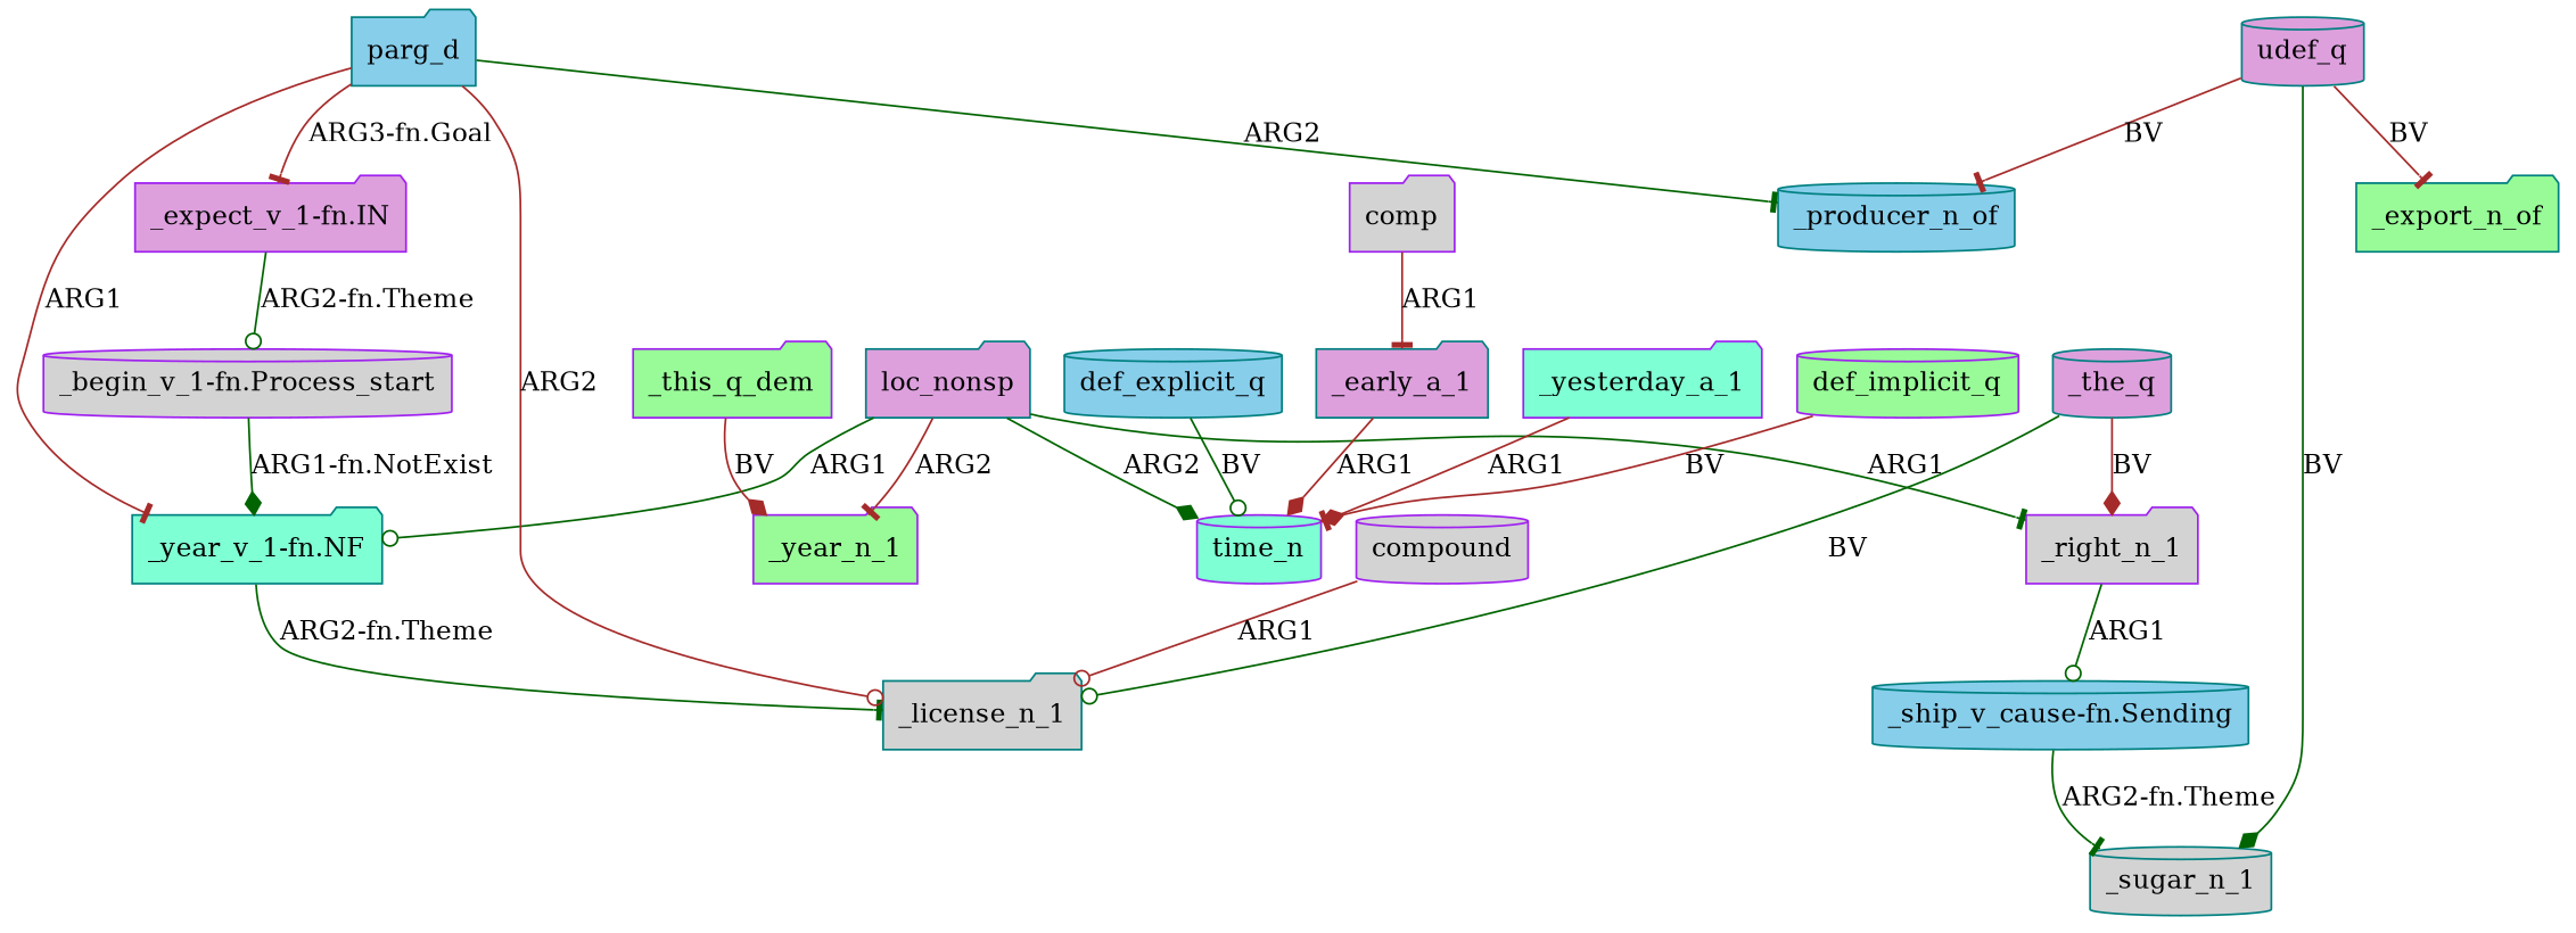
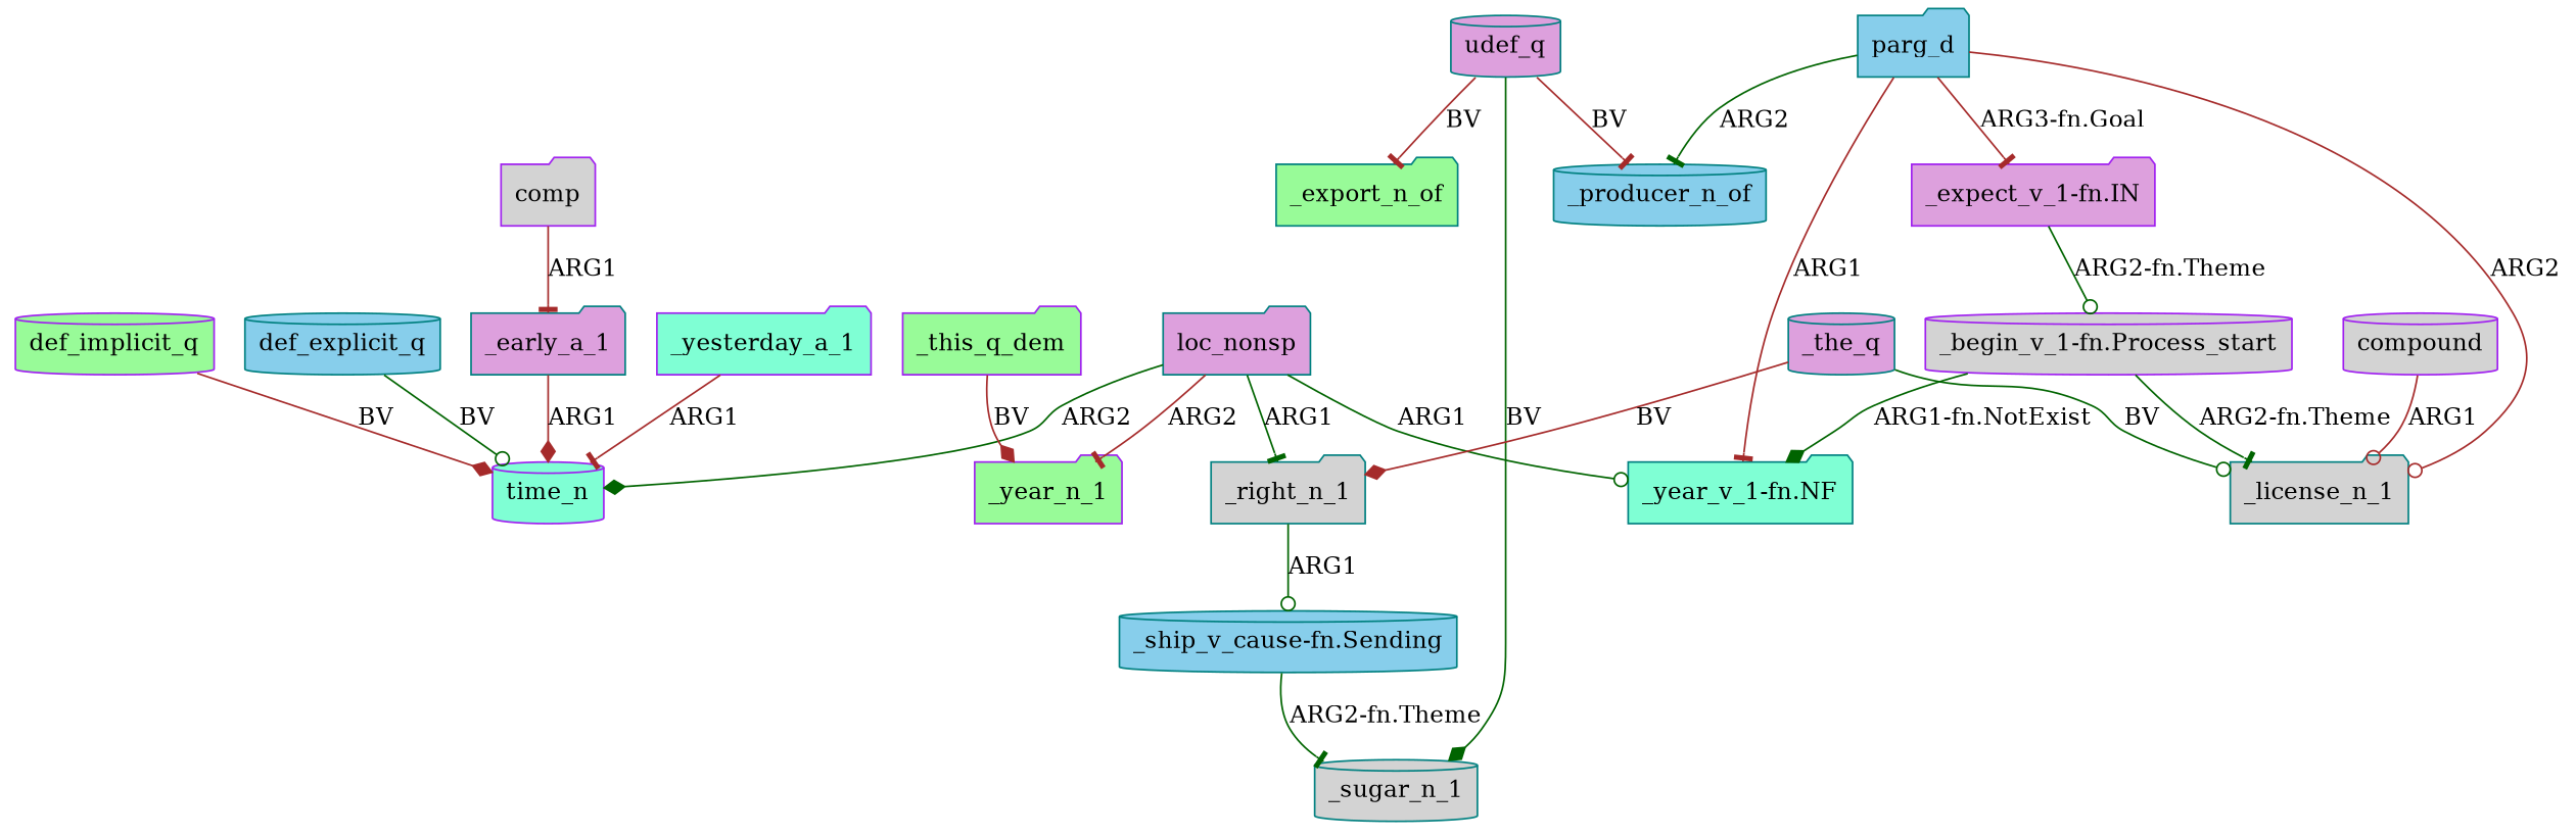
  digraph {
    node [color=teal fillcolor=lightgrey shape=folder style=filled]
    edge [arrowhead=tee color=brown]
    n1 [fillcolor=aquamarine label="_year_v_1-fn.NF"]
    loc_nonsp [fillcolor=plum]
    time_n [color=purple fillcolor=aquamarine shape=cylinder]
-   _right_n_1 [color=purple]
+   _right_n_1
    _year_n_1 [color=purple fillcolor=palegreen]
    _license_n_1
    "_ship_v_cause-fn.Sending" [fillcolor=skyblue shape=cylinder]
    _yesterday_a_1 [color=purple fillcolor=aquamarine]
    _producer_n_of [fillcolor=skyblue shape=cylinder]
    _sugar_n_1 [shape=cylinder]
    parg_d [fillcolor=skyblue]
    "_expect_v_1-fn.IN" [color=purple fillcolor=plum]
    "_begin_v_1-fn.Process_start" [color=purple shape=cylinder]
    def_implicit_q [color=purple fillcolor=palegreen shape=cylinder]
    def_explicit_q [fillcolor=skyblue shape=cylinder]
    udef_q [fillcolor=plum shape=cylinder]
    _export_n_of [fillcolor=palegreen]
    _the_q [fillcolor=plum shape=cylinder]
    _early_a_1 [fillcolor=plum]
    compound [color=purple shape=cylinder]
    comp [color=purple]
    _this_q_dem [color=purple fillcolor=palegreen]
-   n1 -> _license_n_1 [color=darkgreen label="ARG2-fn.Theme"]
+   "_begin_v_1-fn.Process_start" -> _license_n_1 [color=darkgreen label="ARG2-fn.Theme"]
    loc_nonsp -> n1 [arrowhead=odot color=darkgreen label=ARG1]
    loc_nonsp -> time_n [arrowhead=diamond color=darkgreen label=ARG2]
    loc_nonsp -> _right_n_1 [color=darkgreen label=ARG1]
    loc_nonsp -> _year_n_1 [label=ARG2]
    _right_n_1 -> "_ship_v_cause-fn.Sending" [arrowhead=odot color=darkgreen label=ARG1]
    "_ship_v_cause-fn.Sending" -> _sugar_n_1 [color=darkgreen label="ARG2-fn.Theme"]
    _yesterday_a_1 -> time_n [label=ARG1]
    parg_d -> n1 [label=ARG1]
    parg_d -> _license_n_1 [arrowhead=odot label=ARG2]
    parg_d -> _producer_n_of [color=darkgreen label=ARG2]
    parg_d -> "_expect_v_1-fn.IN" [label="ARG3-fn.Goal"]
    "_expect_v_1-fn.IN" -> "_begin_v_1-fn.Process_start" [arrowhead=odot color=darkgreen label="ARG2-fn.Theme"]
    "_begin_v_1-fn.Process_start" -> n1 [arrowhead=diamond color=darkgreen label="ARG1-fn.NotExist"]
    def_implicit_q -> time_n [arrowhead=diamond label=BV]
    def_explicit_q -> time_n [arrowhead=odot color=darkgreen label=BV]
    udef_q -> _producer_n_of [label=BV]
    udef_q -> _sugar_n_1 [arrowhead=diamond color=darkgreen label=BV]
    udef_q -> _export_n_of [label=BV]
    _the_q -> _right_n_1 [arrowhead=diamond label=BV]
    _the_q -> _license_n_1 [arrowhead=odot color=darkgreen label=BV]
    _early_a_1 -> time_n [arrowhead=diamond label=ARG1]
    compound -> _license_n_1 [arrowhead=odot label=ARG1]
    comp -> _early_a_1 [label=ARG1]
    _this_q_dem -> _year_n_1 [arrowhead=diamond label=BV]
  }
